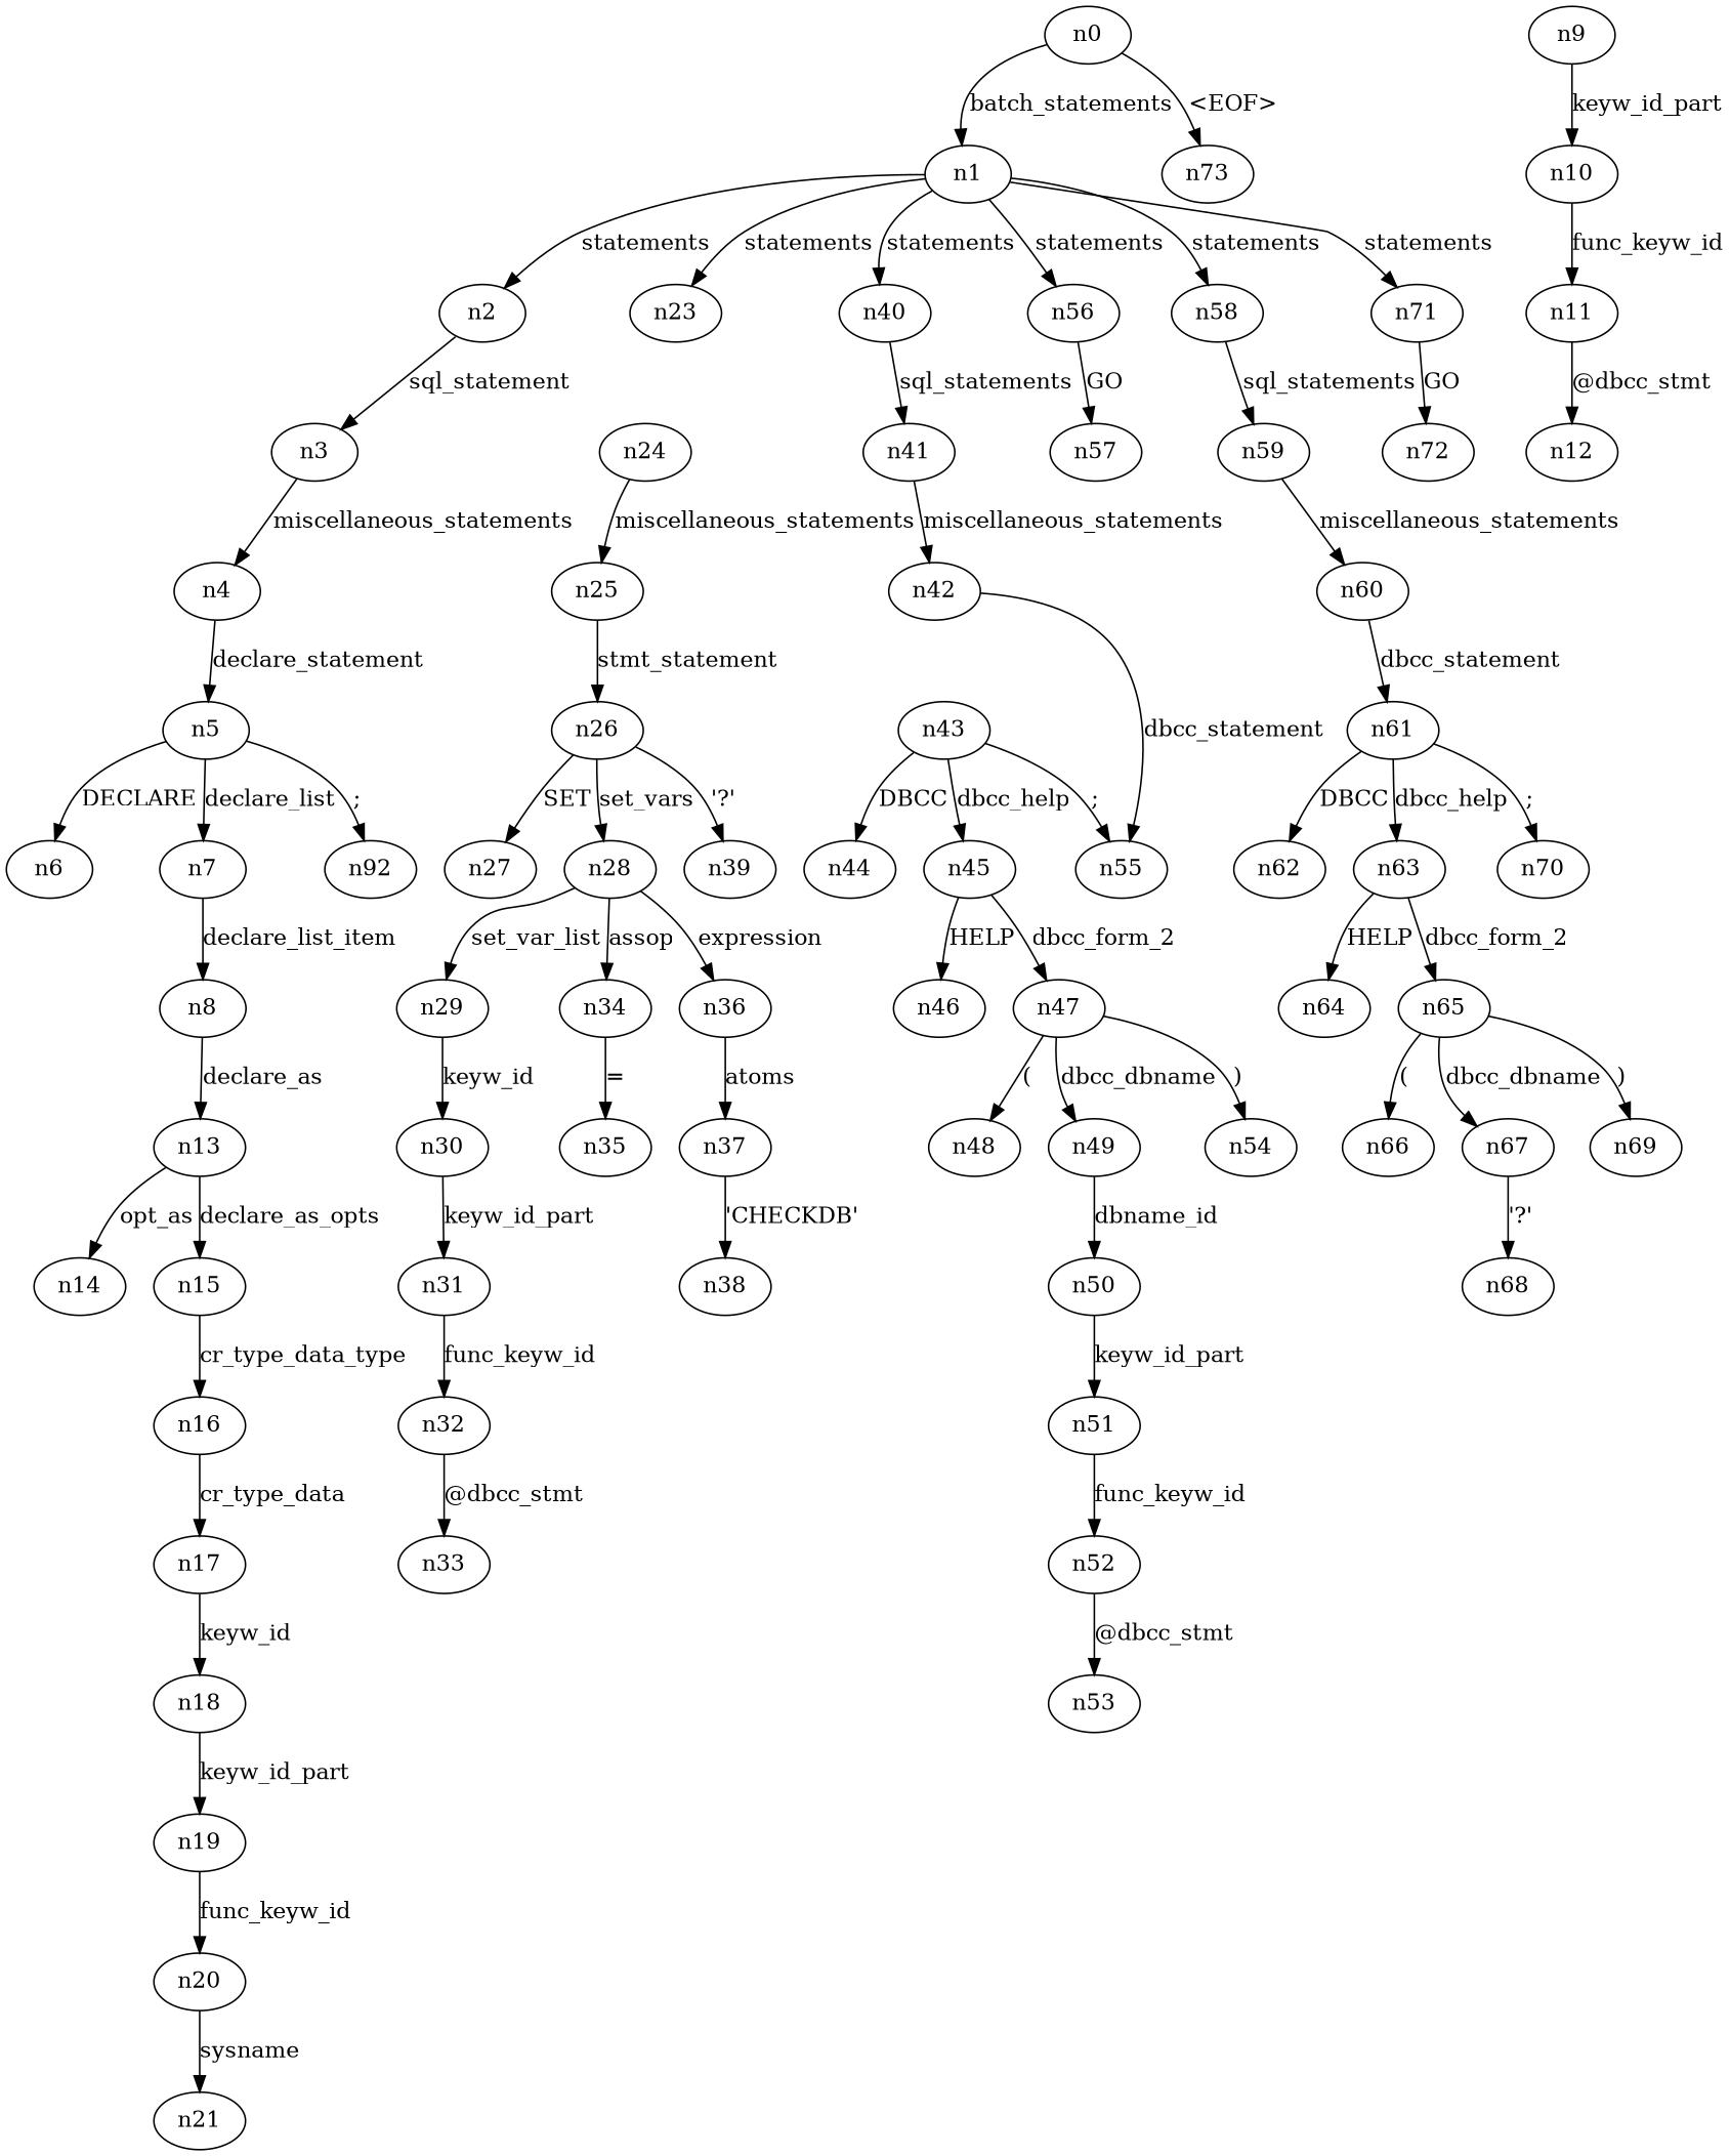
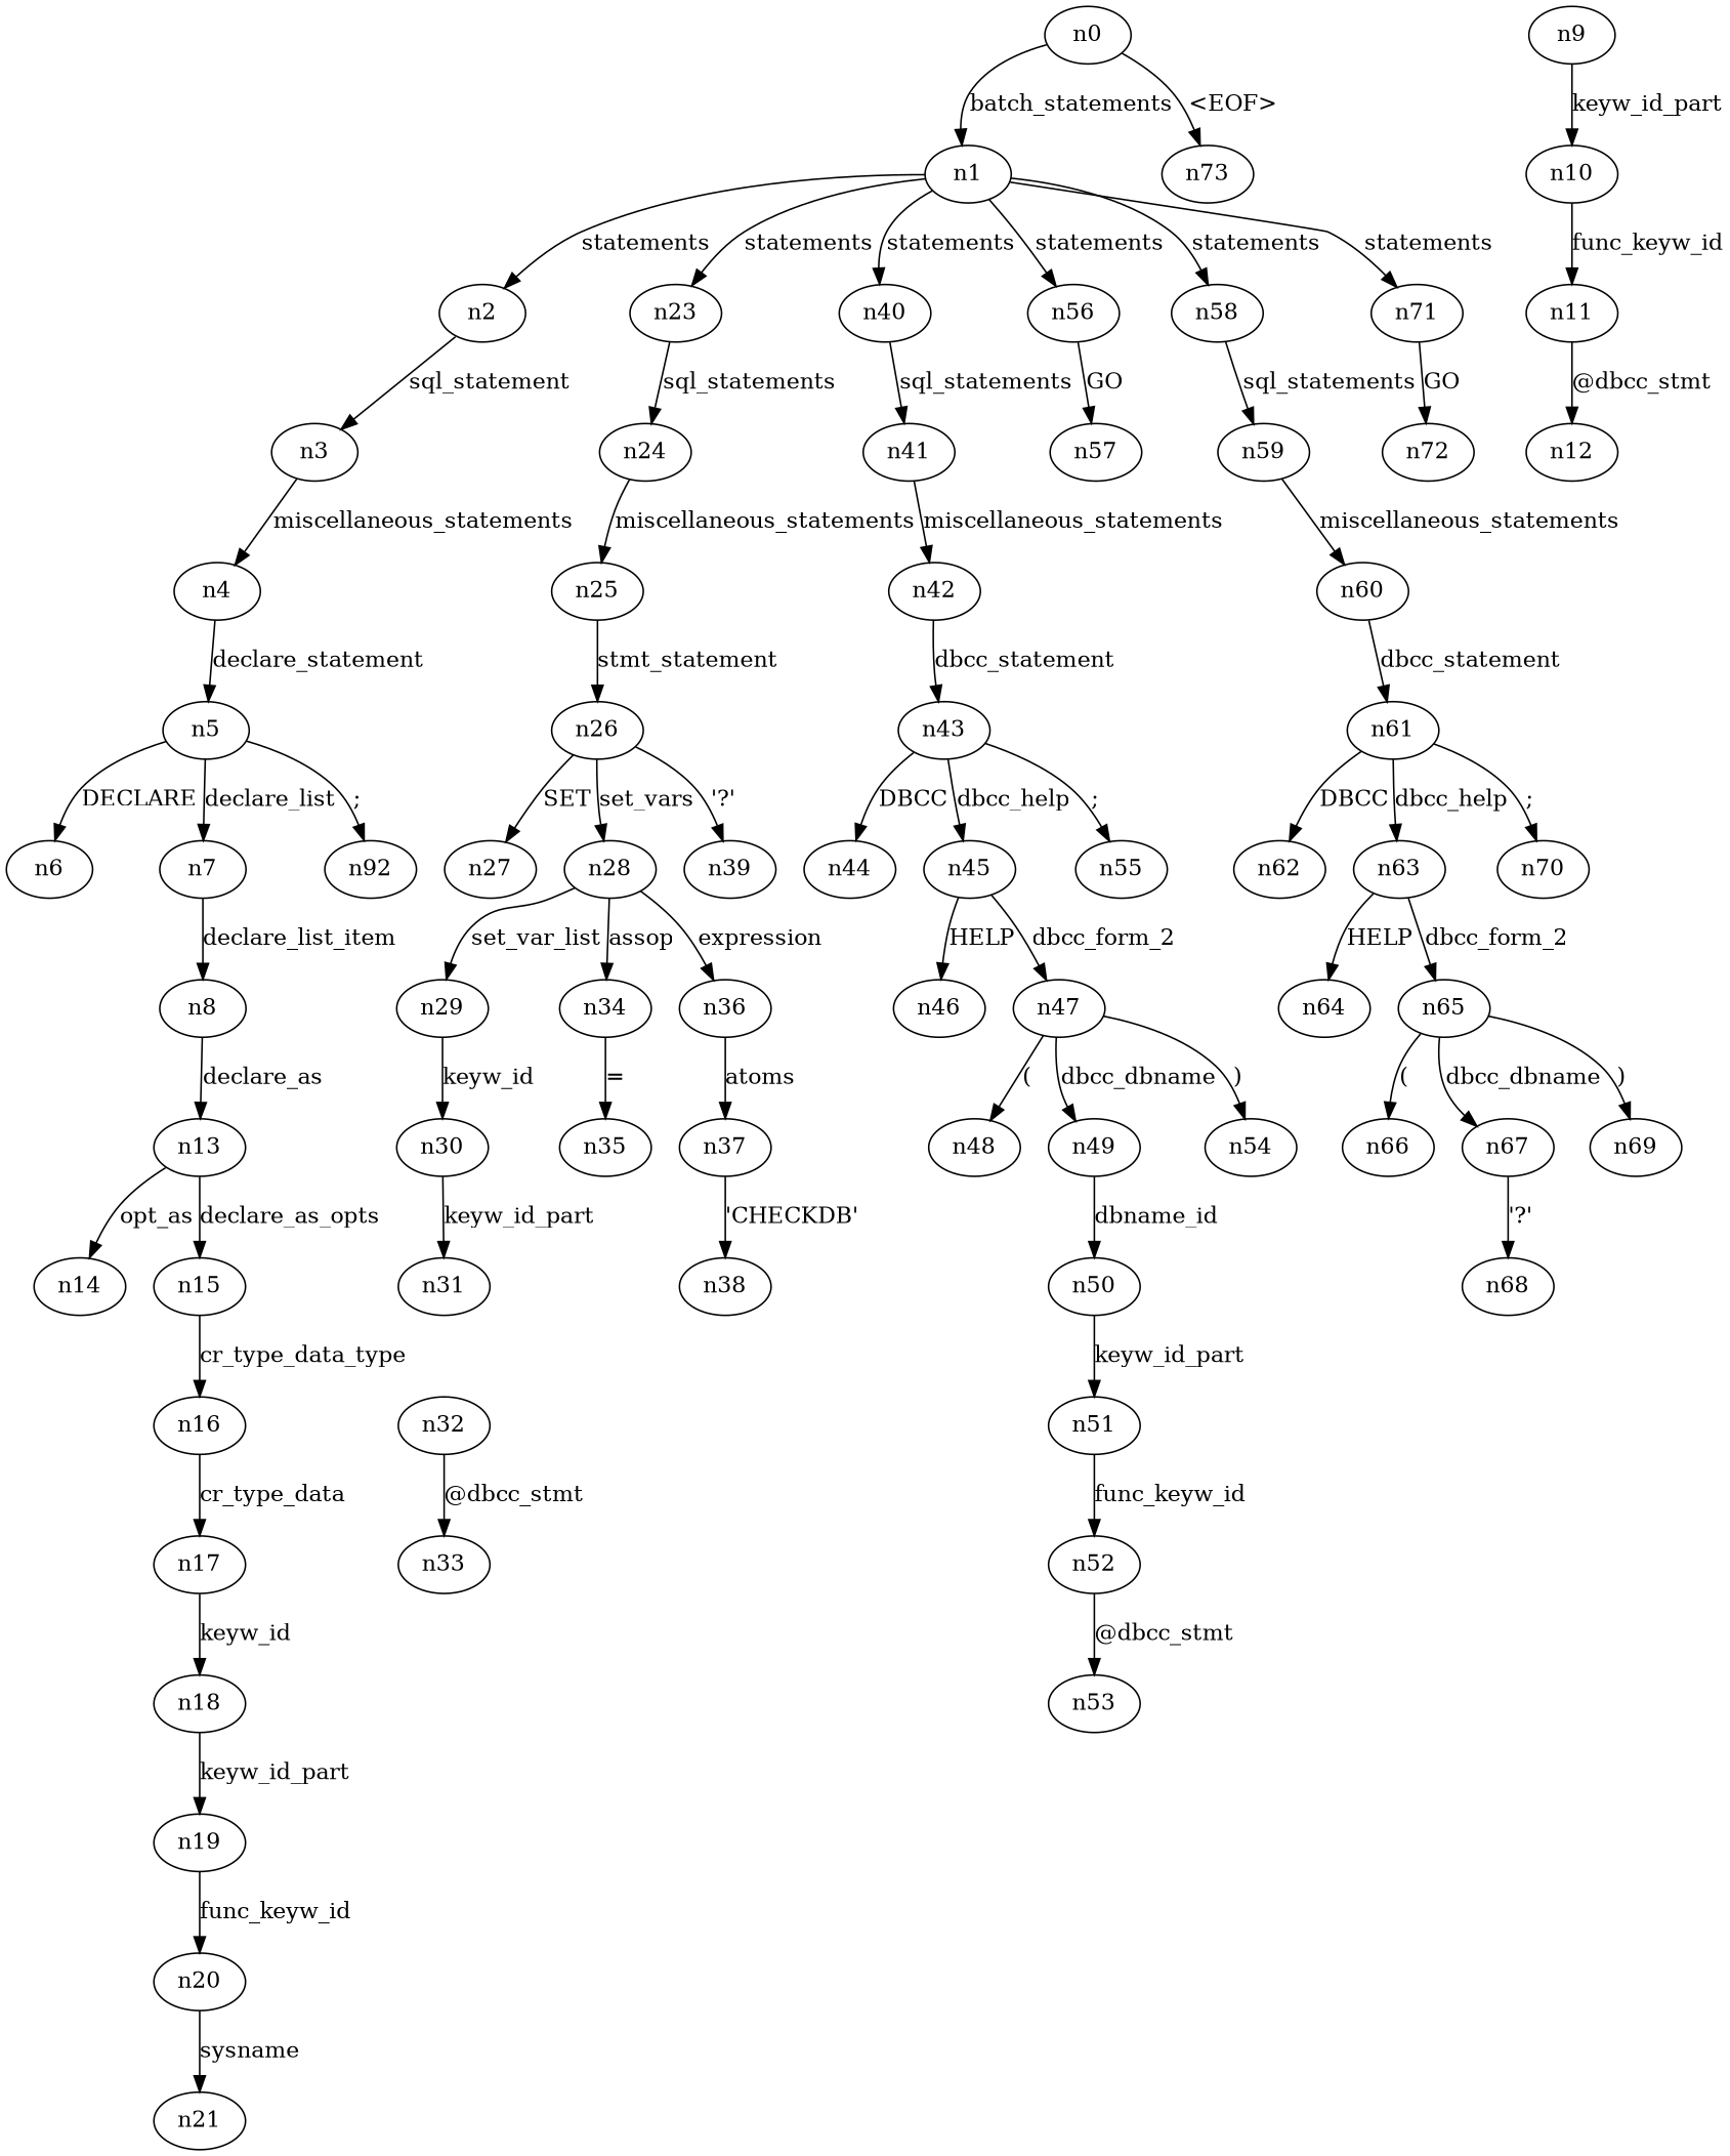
  digraph {
    n0
    n1
    n73
    n2
    n23
    n40
    n56
    n58
    n71
    n3
    n24
    n41
    n57
    n59
    n72
    n4
    n5
    n6
    n7
    n22 [label=n92]
    n8
    n13
    n9
    n10
    n14
    n15
    n11
    n12
    n16
    n17
    n18
    n19
    n20
    n21
    n25
    n26
    n27
    n28
    n39
    n29
    n34
    n36
    n30
    n35
    n37
    n31
    n32
    n33
    n38
    n42
    n43
    n44
    n45
    n55
    n46
    n47
    n48
    n49
    n54
    n50
    n51
    n52
    n53
    n60
    n61
    n62
    n63
    n70
    n64
    n65
    n66
    n67
    n69
    n68
    n0 -> n1 [label=batch_statements]
    n0 -> n73 [label="<EOF>"]
    n1 -> n2 [label=statements]
    n1 -> n23 [label=statements]
    n1 -> n40 [label=statements]
    n1 -> n56 [label=statements]
    n1 -> n58 [label=statements]
    n1 -> n71 [label=statements]
    n2 -> n3 [label=sql_statement]
+   n23 -> n24 [label=sql_statements]
    n40 -> n41 [label=sql_statements]
    n56 -> n57 [label=GO]
    n58 -> n59 [label=sql_statements]
    n71 -> n72 [label=GO]
    n3 -> n4 [label=miscellaneous_statements]
    n24 -> n25 [label=miscellaneous_statements]
    n41 -> n42 [label=miscellaneous_statements]
    n59 -> n60 [label=miscellaneous_statements]
    n4 -> n5 [label=declare_statement]
    n5 -> n6 [label=DECLARE]
    n5 -> n7 [label=declare_list]
    n5 -> n22 [label=";"]
    n7 -> n8 [label=declare_list_item]
    n8 -> n13 [label=declare_as]
    n13 -> n14 [label=opt_as]
    n13 -> n15 [label=declare_as_opts]
    n9 -> n10 [label=keyw_id_part]
    n10 -> n11 [label=func_keyw_id]
    n15 -> n16 [label=cr_type_data_type]
    n11 -> n12 [label="@dbcc_stmt"]
    n16 -> n17 [label=cr_type_data]
    n17 -> n18 [label=keyw_id]
    n18 -> n19 [label=keyw_id_part]
    n19 -> n20 [label=func_keyw_id]
    n20 -> n21 [label=sysname]
    n25 -> n26 [label=stmt_statement]
    n26 -> n27 [label=SET]
    n26 -> n28 [label=set_vars]
    n26 -> n39 [label="'?'"]
    n28 -> n29 [label=set_var_list]
    n28 -> n34 [label=assop]
    n28 -> n36 [label=expression]
    n29 -> n30 [label=keyw_id]
    n34 -> n35 [label="="]
    n36 -> n37 [label=atoms]
    n30 -> n31 [label=keyw_id_part]
    n37 -> n38 [label="'CHECKDB'"]
-   n31 -> n32 [label=func_keyw_id]
    n32 -> n33 [label="@dbcc_stmt"]
-   n42 -> n55 [label=dbcc_statement]
+   n42 -> n43 [label=dbcc_statement]
    n43 -> n44 [label=DBCC]
    n43 -> n45 [label=dbcc_help]
    n43 -> n55 [label=";"]
    n45 -> n46 [label=HELP]
    n45 -> n47 [label=dbcc_form_2]
    n47 -> n48 [label="("]
    n47 -> n49 [label=dbcc_dbname]
    n47 -> n54 [label=")"]
    n49 -> n50 [label=dbname_id]
    n50 -> n51 [label=keyw_id_part]
    n51 -> n52 [label=func_keyw_id]
    n52 -> n53 [label="@dbcc_stmt"]
    n60 -> n61 [label=dbcc_statement]
    n61 -> n62 [label=DBCC]
    n61 -> n63 [label=dbcc_help]
    n61 -> n70 [label=";"]
    n63 -> n64 [label=HELP]
    n63 -> n65 [label=dbcc_form_2]
    n65 -> n66 [label="("]
    n65 -> n67 [label=dbcc_dbname]
    n65 -> n69 [label=")"]
    n67 -> n68 [label="'?'"]
  }
